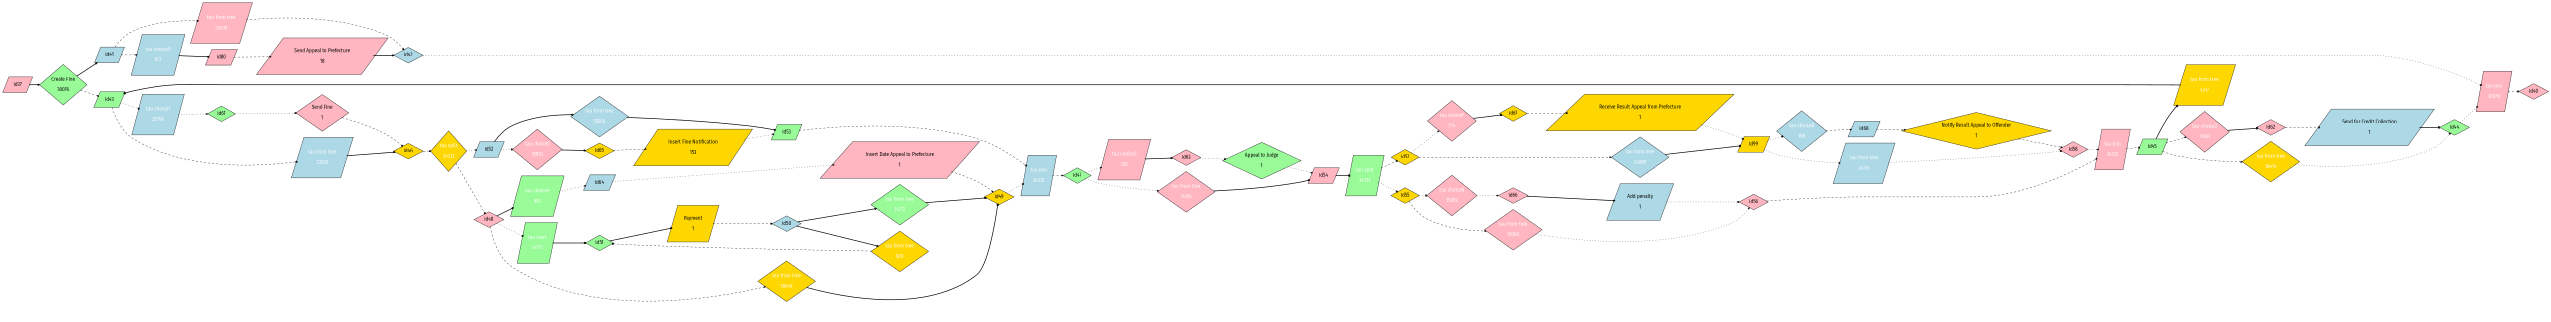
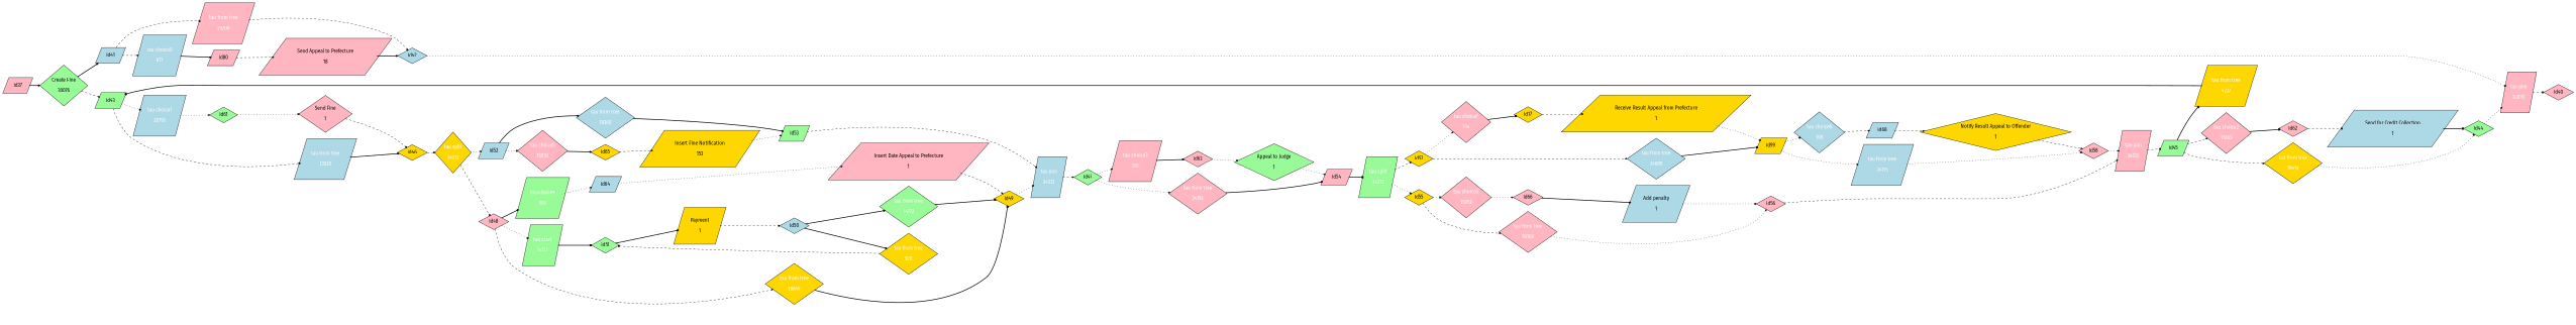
  digraph {
    fontname="Fira Sans"
    fontsize=14
    rankdir=LR
    ranksep=.3
    remincross=true
    node [fillcolor=lightpink fontname="Fira Sans" fontsize=14 shape=diamond style=filled]
    edge [arrowhead=diamond arrowsize=0.5 fontname="Fira Sans" style=dashed]
    n1 [fillcolor=palegreen height=.2 label="Create Fine\n\n30076" margin="0, 0.1" width=.2]
    id41 [fillcolor=lightblue height=.2 shape=parallelogram width=.2]
    id43 [fillcolor=palegreen height=.2 shape=parallelogram width=.2]
    n4 [color=black fontcolor=white height=.2 label="tau from tree\n\n29200" margin="0, 0.1" shape=parallelogram width=.2]
    n5 [color=black fillcolor=lightblue fontcolor=white height=.2 label="tau choice0\n\n877" margin="0, 0.1" shape=parallelogram width=.2]
    n6 [color=black fillcolor=lightblue fontcolor=white height=.2 label="tau from tree\n\n13520" margin="0, 0.1" shape=parallelogram width=.2]
    n7 [color=black fillcolor=lightblue fontcolor=white height=.2 label="tau choice1\n\n20793" margin="0, 0.1" shape=parallelogram width=.2]
    n8 [color=black fontcolor=white height=.2 label="tau join\n\n30076" margin="0, 0.1" shape=parallelogram width=.2]
    id40 [height=.2 width=.2]
    id42 [fillcolor=lightblue height=.2 width=.2]
    n11 [height=.2 label="Send Appeal to Prefecture\n\n18" shape=parallelogram width=.2]
    id46 [fillcolor=gold height=.2 width=.2]
    n13 [color=black fillcolor=gold fontcolor=white height=.2 label="tau split\n\n34312" margin="0, 0.1" width=.2]
    n14 [height=.2 label="Send Fine\n\n1" width=.2]
    id48 [height=.2 width=.2]
    id52 [fillcolor=lightblue height=.2 shape=parallelogram width=.2]
    n17 [color=black fillcolor=gold fontcolor=white height=.2 label="tau from tree\n\n18649" margin="0, 0.1" width=.2]
    n18 [color=black fillcolor=palegreen fontcolor=white height=.2 label="tau start\n\n14772" margin="0, 0.1" shape=parallelogram width=.2]
    n19 [color=black fillcolor=palegreen fontcolor=white height=.2 label="tau choice4\n\n893" margin="0, 0.1" shape=parallelogram width=.2]
    n20 [color=black fillcolor=lightblue fontcolor=white height=.2 label="tau from tree\n\n18360" margin="0, 0.1" width=.2]
    n21 [color=black fontcolor=white height=.2 label="tau choice5\n\n15953" margin="0, 0.1" width=.2]
    n22 [color=black fillcolor=lightblue fontcolor=white height=.2 label="tau join\n\n34312" margin="0, 0.1" shape=parallelogram width=.2]
    id47 [fillcolor=palegreen height=.2 width=.2]
    n24 [color=black fontcolor=white height=.2 label="tau from tree\n\n34193" margin="0, 0.1" width=.2]
    n25 [color=black fontcolor=white height=.2 label="tau choice3\n\n120" margin="0, 0.1" shape=parallelogram width=.2]
    id49 [fillcolor=gold height=.2 width=.2]
    id51 [fillcolor=palegreen height=.2 width=.2]
    n28 [fillcolor=gold height=.2 label="Payment\n\n1" shape=parallelogram width=.2]
    id50 [fillcolor=lightblue height=.2 width=.2]
    n30 [color=black fillcolor=gold fontcolor=white height=.2 label="tau from tree\n\n920" margin="0, 0.1" width=.2]
    n31 [color=black fillcolor=palegreen fontcolor=white height=.2 label="tau from tree\n\n14772" margin="0, 0.1" width=.2]
    n32 [height=.2 label="Insert Date Appeal to Prefecture\n\n1" shape=parallelogram width=.2]
    id53 [fillcolor=palegreen height=.2 shape=parallelogram width=.2]
    n34 [fillcolor=gold height=.2 label="Insert Fine Notification\n\n153" shape=parallelogram width=.2]
    id54 [height=.2 shape=parallelogram width=.2]
    n36 [color=black fillcolor=palegreen fontcolor=white height=.2 label="tau split\n\n34312" margin="0, 0.1" shape=parallelogram width=.2]
    n37 [fillcolor=palegreen height=.2 label="Appeal to Judge\n\n1" width=.2]
    id55 [fillcolor=gold height=.2 width=.2]
    id57 [fillcolor=gold height=.2 width=.2]
    n40 [color=black fontcolor=white height=.2 label="tau from tree\n\n18360" margin="0, 0.1" width=.2]
    n41 [color=black fontcolor=white height=.2 label="tau choice6\n\n15953" margin="0, 0.1" width=.2]
    n42 [color=black fillcolor=lightblue fontcolor=white height=.2 label="tau from tree\n\n34089" margin="0, 0.1" width=.2]
    n43 [color=black fontcolor=white height=.2 label="tau choice7\n\n224" margin="0, 0.1" width=.2]
    n44 [color=black fontcolor=white height=.2 label="tau join\n\n34312" margin="0, 0.1" shape=parallelogram width=.2]
    id45 [fillcolor=palegreen height=.2 shape=parallelogram width=.2]
    n46 [color=black fillcolor=gold fontcolor=white height=.2 label="tau from tree\n\n4237" margin="0, 0.1" shape=parallelogram width=.2]
    n47 [color=black fillcolor=gold fontcolor=white height=.2 label="tau from tree\n\n18414" margin="0, 0.1" width=.2]
    n48 [color=black fontcolor=white height=.2 label="tau choice2\n\n11663" margin="0, 0.1" width=.2]
    id56 [height=.2 width=.2]
    n50 [fillcolor=lightblue height=.2 label="Add penalty\n\n1" shape=parallelogram width=.2]
    n51 [fillcolor=gold height=.2 label=id99 shape=parallelogram width=.2]
    n52 [color=black fillcolor=lightblue fontcolor=white height=.2 label="tau from tree\n\n34115" margin="0, 0.1" shape=parallelogram width=.2]
    n53 [color=black fillcolor=lightblue fontcolor=white height=.2 label="tau choice8\n\n198" margin="0, 0.1" width=.2]
    n54 [fillcolor=gold height=.2 label="Receive Result Appeal from Prefecture\n\n1" shape=parallelogram width=.2]
    id58 [height=.2 width=.2]
    n56 [fillcolor=gold height=.2 label="Notify Result Appeal to Offender\n\n1" width=.2]
    id44 [fillcolor=palegreen height=.2 width=.2]
    n58 [fillcolor=lightblue height=.2 label="Send for Credit Collection\n\n1" shape=parallelogram width=.2]
    n59 [height=.2 label=id80 shape=parallelogram width=.2]
    id61 [fillcolor=palegreen height=.2 width=.2]
    id62 [height=.2 width=.2]
    id63 [height=.2 width=.2]
    id64 [fillcolor=lightblue height=.2 shape=parallelogram width=.2]
    id65 [fillcolor=gold height=.2 width=.2]
    id66 [height=.2 width=.2]
-   id67 [fillcolor=gold height=.2 width=.2]
+   id67 [fillcolor=gold height=.2 width=.2 label=id17]
    id68 [fillcolor=lightblue height=.2 shape=parallelogram width=.2]
    n68 [height=.2 label=id37 shape=parallelogram width=.2]
    n1 -> id41 [style=bold]
    n1 -> id43
    id41 -> n4 [arrowhead=box]
    id41 -> n5
    id43 -> n6 [arrowhead=box]
    id43 -> n7 [arrowhead=box style=dotted]
    n4 -> id42 [arrowhead=box]
    n5 -> n59 [style=bold]
    n6 -> id46 [style=bold]
    n7 -> id61 [style=dotted]
    n8 -> id40 [arrowhead=box]
    id42 -> n8 [arrowhead=box style=dotted]
    n11 -> id42 [style=bold]
    id46 -> n13 [arrowhead=box]
    n13 -> id48 [arrowhead=box]
    n13 -> id52 [style=dotted]
    n14 -> id46 [arrowhead=box]
    id48 -> n17
    id48 -> n18 [arrowhead=box style=dotted]
    id48 -> n19 [style=bold]
    id52 -> n20 [style=bold]
    id52 -> n21 [arrowhead=box style=dotted]
    n17 -> id49 [arrowhead=box style=bold]
    n18 -> id51 [arrowhead=box style=bold]
    n19 -> id64 [style=dotted]
    n20 -> id53 [style=bold]
    n21 -> id65 [style=bold]
    n22 -> id47
    id47 -> n24 [style=dotted]
    id47 -> n25 [style=dotted]
    n24 -> id54 [style=bold]
    n25 -> id63 [style=bold]
    id49 -> n22 [arrowhead=box style=dotted]
    id51 -> n28 [style=bold]
    n28 -> id50 [arrowhead=box]
    id50 -> n30 [style=bold]
    id50 -> n31 [style=bold]
    n30 -> id51 [arrowhead=box]
    n31 -> id49 [arrowhead=box style=bold]
    n32 -> id49
    id53 -> n22 [arrowhead=box]
    n34 -> id53 [style=dotted]
    id54 -> n36 [arrowhead=box style=bold]
    n36 -> id55 [arrowhead=box style=dotted]
    n36 -> id57 [arrowhead=box]
    n37 -> id54 [style=dotted]
    id55 -> n40
    id55 -> n41 [arrowhead=box style=dotted]
    id57 -> n42
    id57 -> n43 [style=dotted]
    n40 -> id56 [style=dotted]
    n41 -> id66 [style=dotted]
    n42 -> n51 [arrowhead=box style=bold]
    n43 -> id67 [arrowhead=box style=bold]
    n44 -> id45 [arrowhead=box]
    id45 -> n46 [arrowhead=box style=bold]
    id45 -> n47
    id45 -> n48
    n46 -> id43 [arrowhead=box style=bold]
    n47 -> id44 [arrowhead=box style=dotted]
    n48 -> id62 [arrowhead=box style=bold]
    id56 -> n44
    n50 -> id56 [arrowhead=box style=dotted]
    n51 -> n52 [style=dotted]
    n51 -> n53 [arrowhead=box style=dotted]
    n52 -> id58 [arrowhead=box style=dotted]
    n53 -> id68
    n54 -> n51 [arrowhead=box style=dotted]
    id58 -> n44 [style=dotted]
    n56 -> id58
    id44 -> n8 [style=dotted]
    n58 -> id44 [arrowhead=box style=bold]
    n59 -> n11
    id61 -> n14 [arrowhead=box style=dotted]
    id62 -> n58 [arrowhead=box]
    id63 -> n37 [arrowhead=box style=dotted]
    id64 -> n32 [style=dotted]
    id65 -> n34
    id66 -> n50 [style=bold]
    id67 -> n54 [arrowhead=box]
    id68 -> n56
    n68 -> n1 [style=bold]
  }
